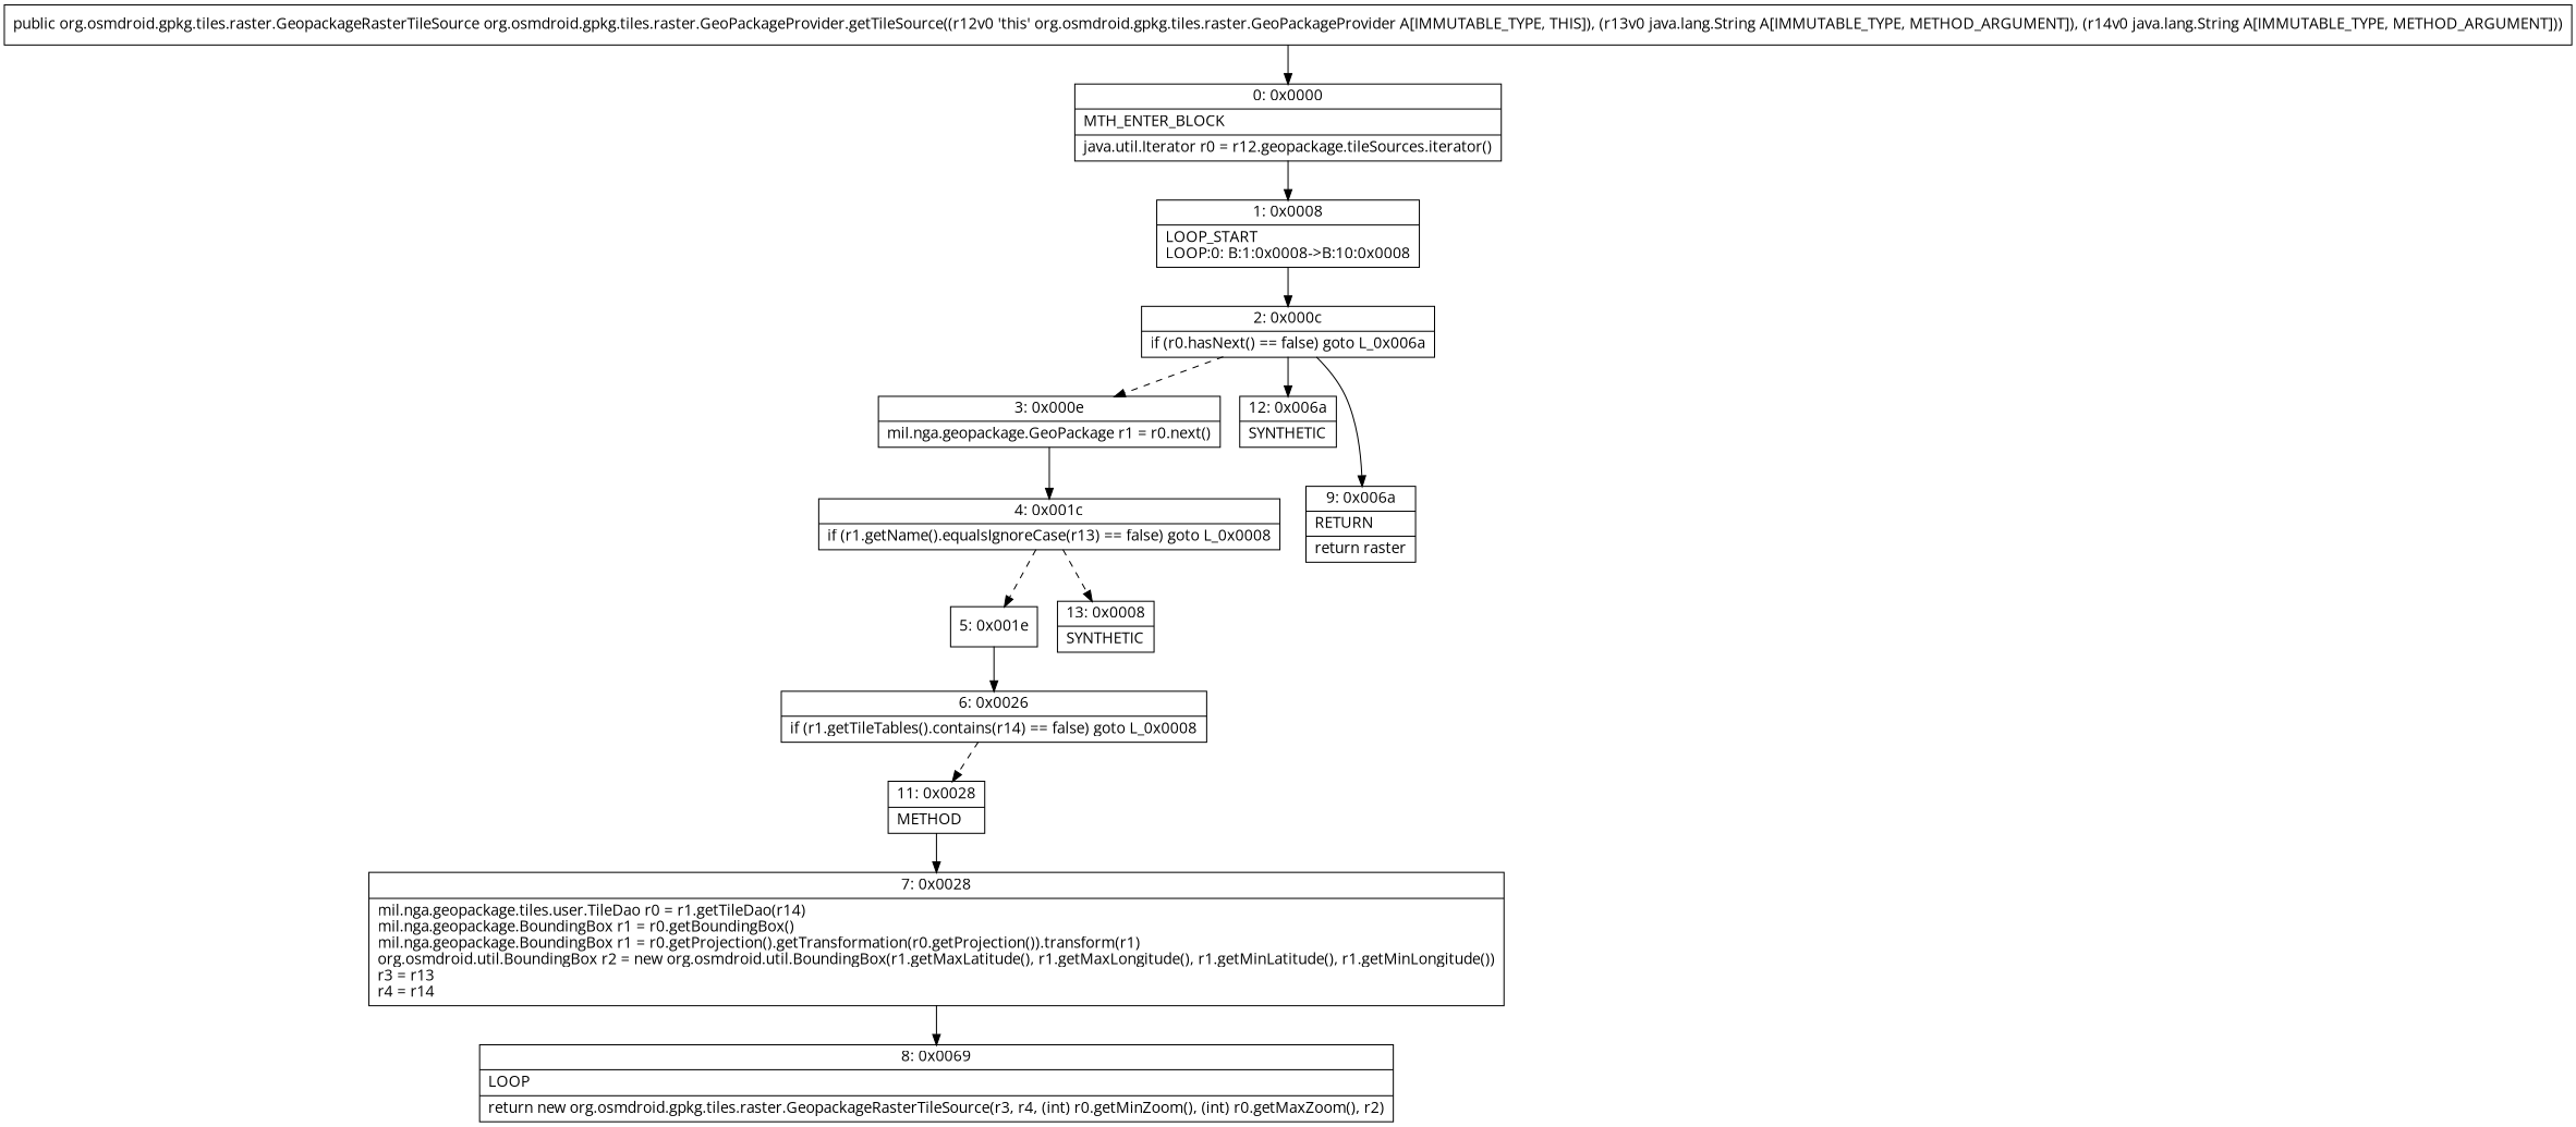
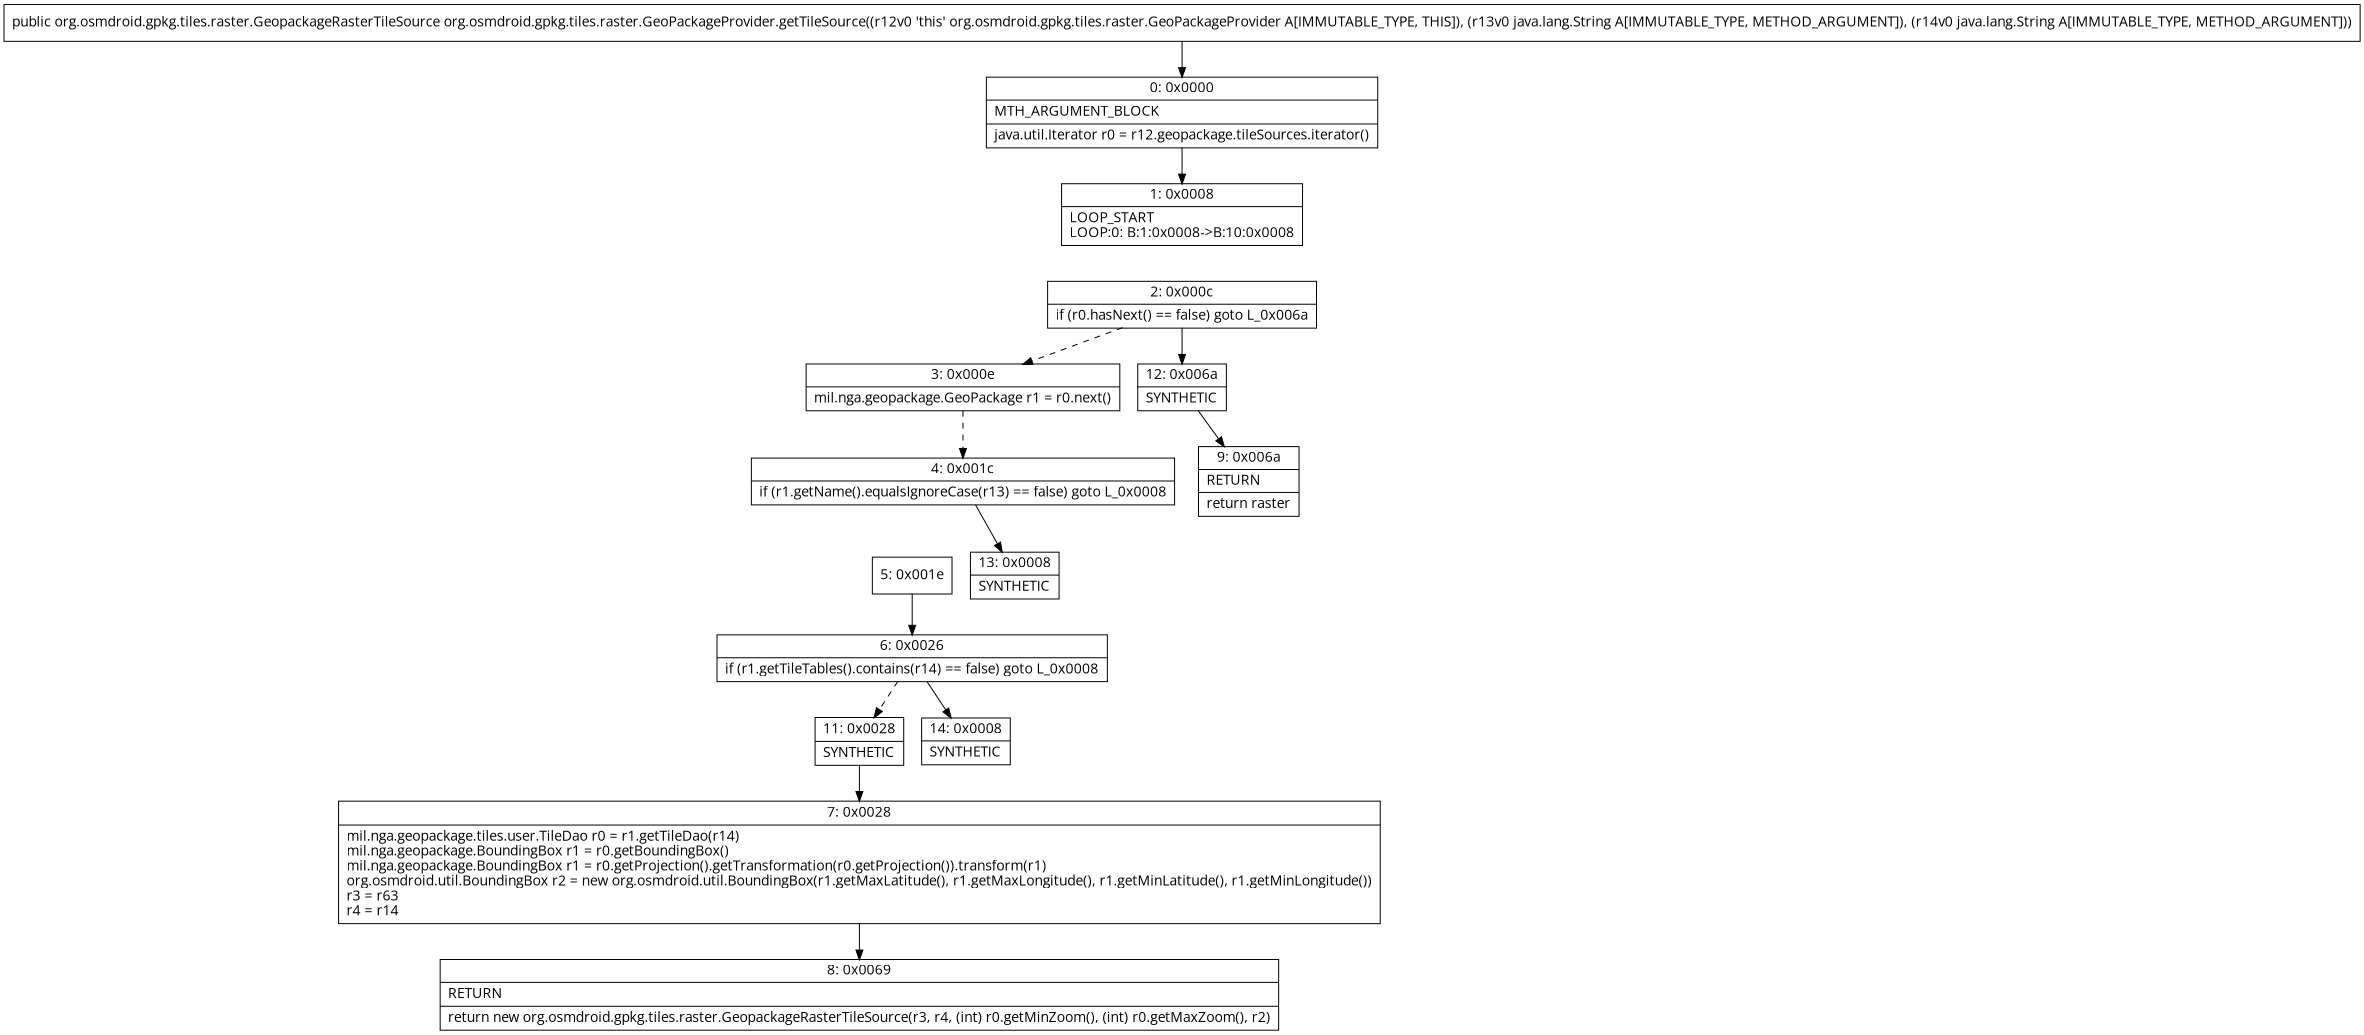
  digraph {
    fontname="Open Sans"
    node [fontname="Open Sans" shape=record]
    edge [fontname="Open Sans"]
-   n1 [label="{0\:\ 0x0000|MTH_ENTER_BLOCK\l|java.util.Iterator r0 = r12.geopackage.tileSources.iterator()\l}"]
+   n1 [label="{0\:\ 0x0000|MTH_ARGUMENT_BLOCK\l|java.util.Iterator r0 = r12.geopackage.tileSources.iterator()\l}"]
    n2 [label="{1\:\ 0x0008|LOOP_START\lLOOP:0: B:1:0x0008\-\>B:10:0x0008\l}"]
    n3 [label="{2\:\ 0x000c|if (r0.hasNext() == false) goto L_0x006a\l}"]
    n4 [label="{3\:\ 0x000e|mil.nga.geopackage.GeoPackage r1 = r0.next()\l}"]
    n5 [label="{12\:\ 0x006a|SYNTHETIC\l}"]
    n6 [label="{4\:\ 0x001c|if (r1.getName().equalsIgnoreCase(r13) == false) goto L_0x0008\l}"]
    n7 [label="{9\:\ 0x006a|RETURN\l|return raster\l}"]
    n8 [label="{5\:\ 0x001e}"]
    n9 [label="{13\:\ 0x0008|SYNTHETIC\l}"]
    n10 [label="{6\:\ 0x0026|if (r1.getTileTables().contains(r14) == false) goto L_0x0008\l}"]
-   n11 [label="{11\:\ 0x0028|METHOD\l}"]
-   n13 [label="{7\:\ 0x0028|mil.nga.geopackage.tiles.user.TileDao r0 = r1.getTileDao(r14)\lmil.nga.geopackage.BoundingBox r1 = r0.getBoundingBox()\lmil.nga.geopackage.BoundingBox r1 = r0.getProjection().getTransformation(r0.getProjection()).transform(r1)\lorg.osmdroid.util.BoundingBox r2 = new org.osmdroid.util.BoundingBox(r1.getMaxLatitude(), r1.getMaxLongitude(), r1.getMinLatitude(), r1.getMinLongitude())\lr3 = r13\lr4 = r14\l}"]
-   n14 [label="{8\:\ 0x0069|LOOP\l|return new org.osmdroid.gpkg.tiles.raster.GeopackageRasterTileSource(r3, r4, (int) r0.getMinZoom(), (int) r0.getMaxZoom(), r2)\l}"]
+   n11 [label="{11\:\ 0x0028|SYNTHETIC\l}"]
+   n12 [label="{14\:\ 0x0008|SYNTHETIC\l}"]
+   n13 [label="{7\:\ 0x0028|mil.nga.geopackage.tiles.user.TileDao r0 = r1.getTileDao(r14)\lmil.nga.geopackage.BoundingBox r1 = r0.getBoundingBox()\lmil.nga.geopackage.BoundingBox r1 = r0.getProjection().getTransformation(r0.getProjection()).transform(r1)\lorg.osmdroid.util.BoundingBox r2 = new org.osmdroid.util.BoundingBox(r1.getMaxLatitude(), r1.getMaxLongitude(), r1.getMinLatitude(), r1.getMinLongitude())\lr3 = r63\lr4 = r14\l}"]
+   n14 [label="{8\:\ 0x0069|RETURN\l|return new org.osmdroid.gpkg.tiles.raster.GeopackageRasterTileSource(r3, r4, (int) r0.getMinZoom(), (int) r0.getMaxZoom(), r2)\l}"]
    n15 [label="{public org.osmdroid.gpkg.tiles.raster.GeopackageRasterTileSource org.osmdroid.gpkg.tiles.raster.GeoPackageProvider.getTileSource((r12v0 'this' org.osmdroid.gpkg.tiles.raster.GeoPackageProvider A[IMMUTABLE_TYPE, THIS]), (r13v0 java.lang.String A[IMMUTABLE_TYPE, METHOD_ARGUMENT]), (r14v0 java.lang.String A[IMMUTABLE_TYPE, METHOD_ARGUMENT])) }"]
    n1 -> n2
-   n2 -> n3
    n3 -> n4 [style=dashed]
    n3 -> n5
-   n4 -> n6
-   n3 -> n7
-   n6 -> n8 [style=dashed]
-   n6 -> n9 [style=dashed]
+   n4 -> n6 [style=dashed]
+   n5 -> n7
+   n6 -> n9
    n8 -> n10
    n10 -> n11 [style=dashed]
+   n10 -> n12
    n11 -> n13
    n13 -> n14
    n15 -> n1
  }
